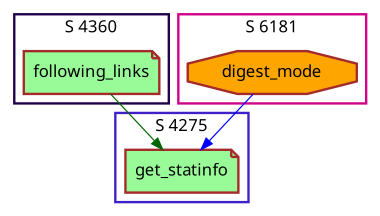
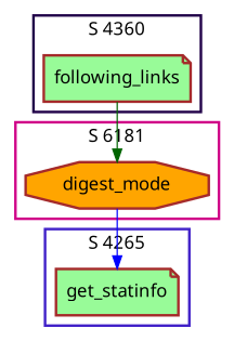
  digraph {
    fontname="Noto Sans"
    node [color=brown fillcolor=palegreen fontname="Noto Sans" shape=note style="bold,filled"]
    edge [fontname="Noto Sans"]
    n1 [label=following_links]
    n2 [label=get_statinfo]
    n3 [fillcolor=orange label=digest_mode shape=octagon]
    subgraph cluster_1 {
      color="#200048"
      label="S 4360"
      style=bold
      n1
    }
    subgraph cluster_2 {
      color="#4020C8"
-     label="S 4275"
+     label="S 4265"
      style=bold
      n2
    }
    subgraph cluster_3 {
      color="#D00088"
      label="S 6181"
      style=bold
      n3
    }
-   n1 -> n2 [color=darkgreen]
+   n1 -> n3 [color=darkgreen]
    n3 -> n2 [color=blue]
  }
